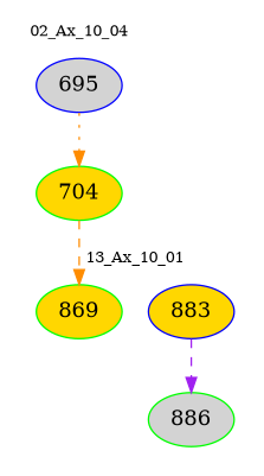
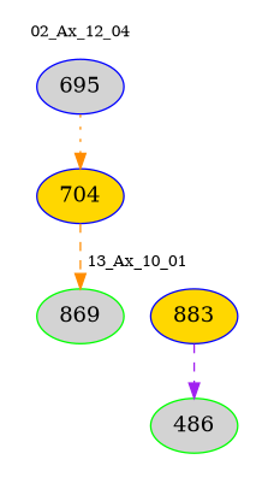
  digraph {
    node [color=green fillcolor=gold style=filled]
    edge [color=darkorange style=dashed]
    n1 [color=blue fillcolor=lightgrey label=695]
-   n2 [label=704]
+   n2 [color=blue label=704]
    n3 [color=blue label=883]
-   n4 [label=869]
-   n5 [fillcolor=lightgrey label=886]
+   n4 [fillcolor=lightgrey label=869]
+   n5 [fillcolor=lightgrey label=486]
    subgraph cluster_1 {
      color=white
      fontsize=10
-     label="02_Ax_10_04"
+     label="02_Ax_12_04"
      n1
      n2
    }
    subgraph cluster_2 {
      color=white
      fontsize=10
      label="13_Ax_10_01"
      n3
      n4
      n5
    }
    n1 -> n2 [style=dotted]
    n2 -> n4
    n3 -> n5 [color=purple]
  }
